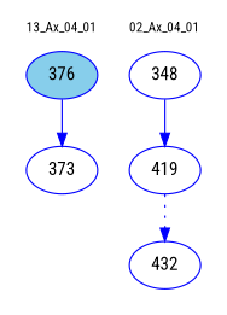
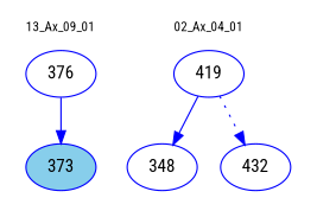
  digraph {
    fontname="Roboto Condensed"
    node [color=blue fillcolor=white fontname="Roboto Condensed" style=filled]
    edge [color=blue fontname="Roboto Condensed" style=solid]
-   n1 [fillcolor=skyblue label=376]
-   n2 [label=373]
+   n1 [label=376]
+   n2 [fillcolor=skyblue label=373]
    n3 [label=419]
    n4 [label=348]
    n5 [label=432]
    subgraph cluster_1 {
      color=white
      fontsize=10
-     label="13_Ax_04_01"
+     label="13_Ax_09_01"
      n1
      n2
    }
    subgraph cluster_2 {
      color=white
      fontsize=10
      label="02_Ax_04_01"
      n3
      n4
      n5
    }
    n1 -> n2
-   n4 -> n3
+   n3 -> n4
    n3 -> n5 [style=dotted]
  }
